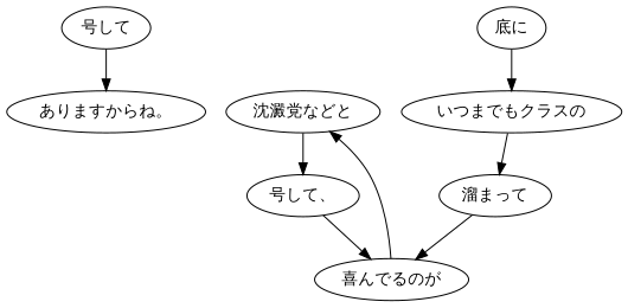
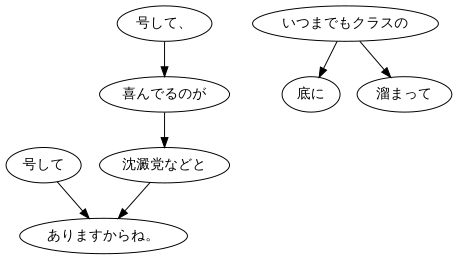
  digraph {
    n1 [label="号して"]
    n2 [label="ありますからね。"]
    n3 [label="沈澱党などと"]
    n4 [label="号して、"]
    n5 [label="喜んでるのが"]
    n6 [label="いつまでもクラスの"]
    n7 [label="底に"]
    n8 [label="溜まって"]
    n1 -> n2
-   n3 -> n4
+   n3 -> n2
    n4 -> n5
    n5 -> n3
-   n7 -> n6
+   n6 -> n7
    n6 -> n8
-   n8 -> n5
  }
